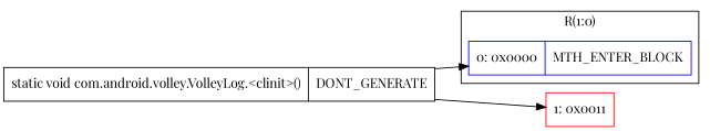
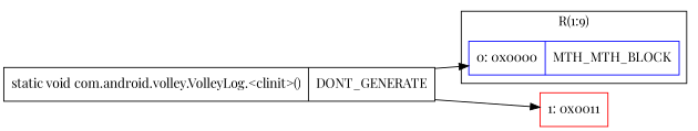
  digraph {
    fontname="Playfair Display"
    rankdir=LR
    node [fontname="Playfair Display" shape=record]
    edge [fontname="Playfair Display"]
-   n1 [color=blue label="{0\:\ 0x0000|MTH_ENTER_BLOCK\l}"]
+   n1 [color=blue label="{0\:\ 0x0000|MTH_MTH_BLOCK\l}"]
    n2 [color=red label="{1\:\ 0x0011}"]
    n3 [label="{static void com.android.volley.VolleyLog.\<clinit\>()  | DONT_GENERATE\l}"]
    subgraph cluster_1 {
-     label="R(1:0)"
+     label="R(1:9)"
      n1
    }
    n3 -> n1
    n3 -> n2
  }
